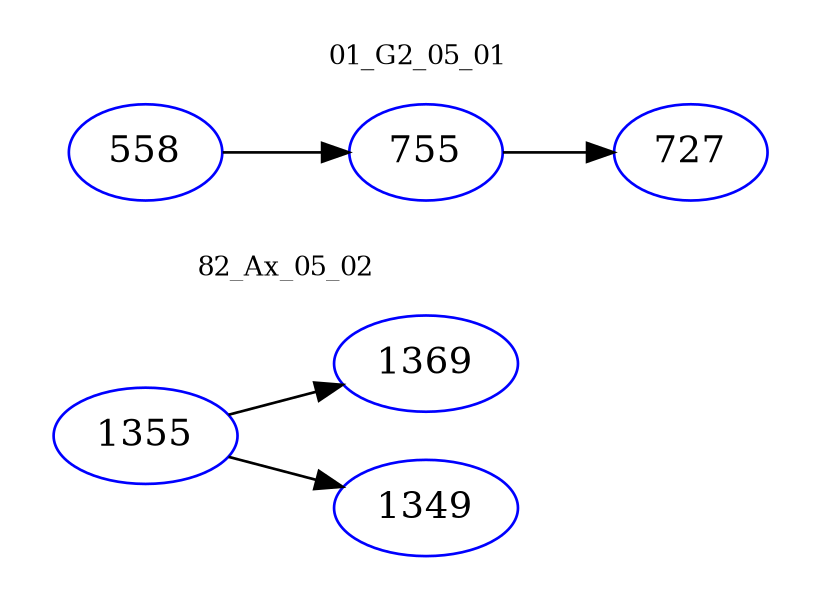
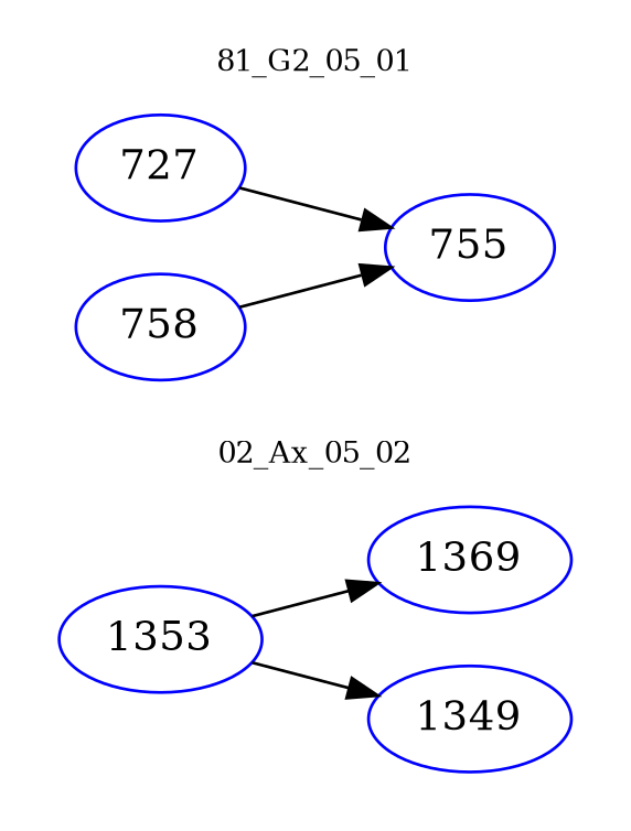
  digraph {
    rankdir=LR
    node [color=blue]
    edge [color=black]
-   n1 [label=1355]
+   n1 [label=1353]
    n2 [label=1349]
    n3 [label=1369]
    n4 [label=755]
    n5 [label=727]
-   n6 [label=558]
+   n6 [label=758]
    subgraph cluster_1 {
      color=white
      fontsize=10
-     label="82_Ax_05_02"
+     label="02_Ax_05_02"
      n1
      n2
      n3
    }
    subgraph cluster_2 {
      color=white
      fontsize=10
-     label="01_G2_05_01"
+     label="81_G2_05_01"
      n4
      n5
      n6
    }
    n1 -> n2
    n1 -> n3
-   n4 -> n5
+   n5 -> n4
    n6 -> n4
  }
